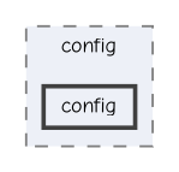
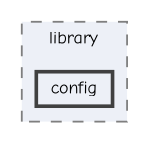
  digraph {
    compound=true
    rankdir=LR
    fontname="Comic Neue"
    n1 [color=grey25 fillcolor="#edf0f7" fontname="Comic Neue" fontsize=10 height=0.2 label=config shape=box style="filled,bold" width=0.4]
    subgraph cluster_1 {
      bgcolor="#edf0f7"
      fontsize=10
-     label=config
+     label=library
      pencolor=grey50
      style="filled,dashed"
      n1
    }
  }
